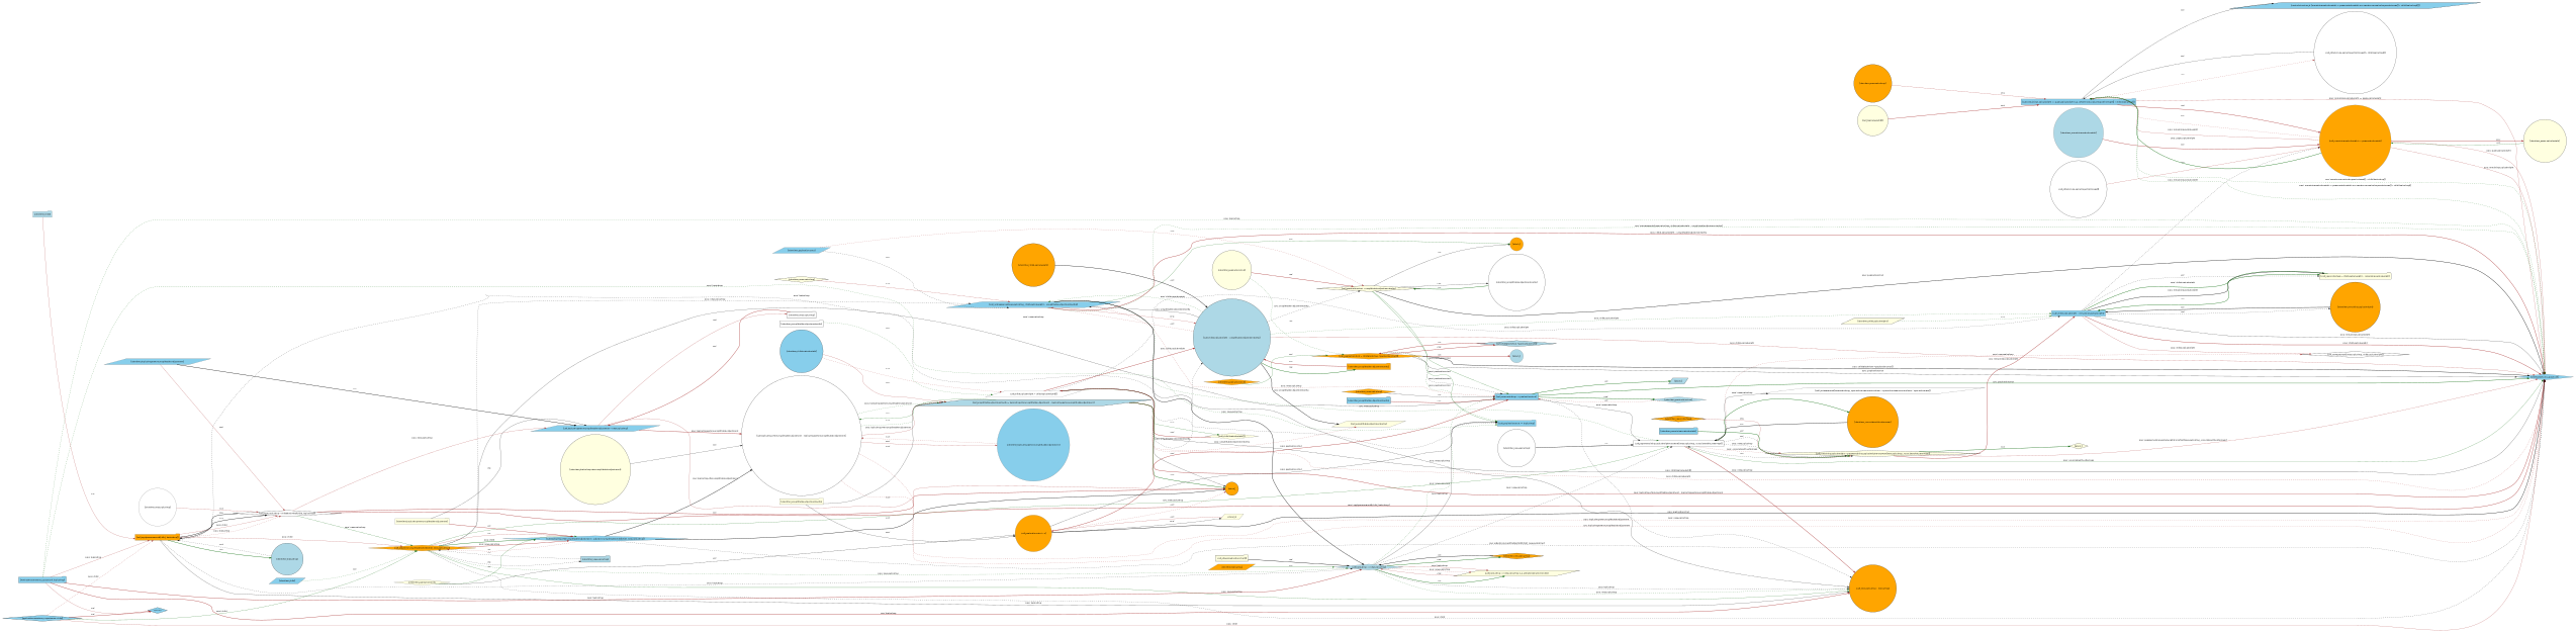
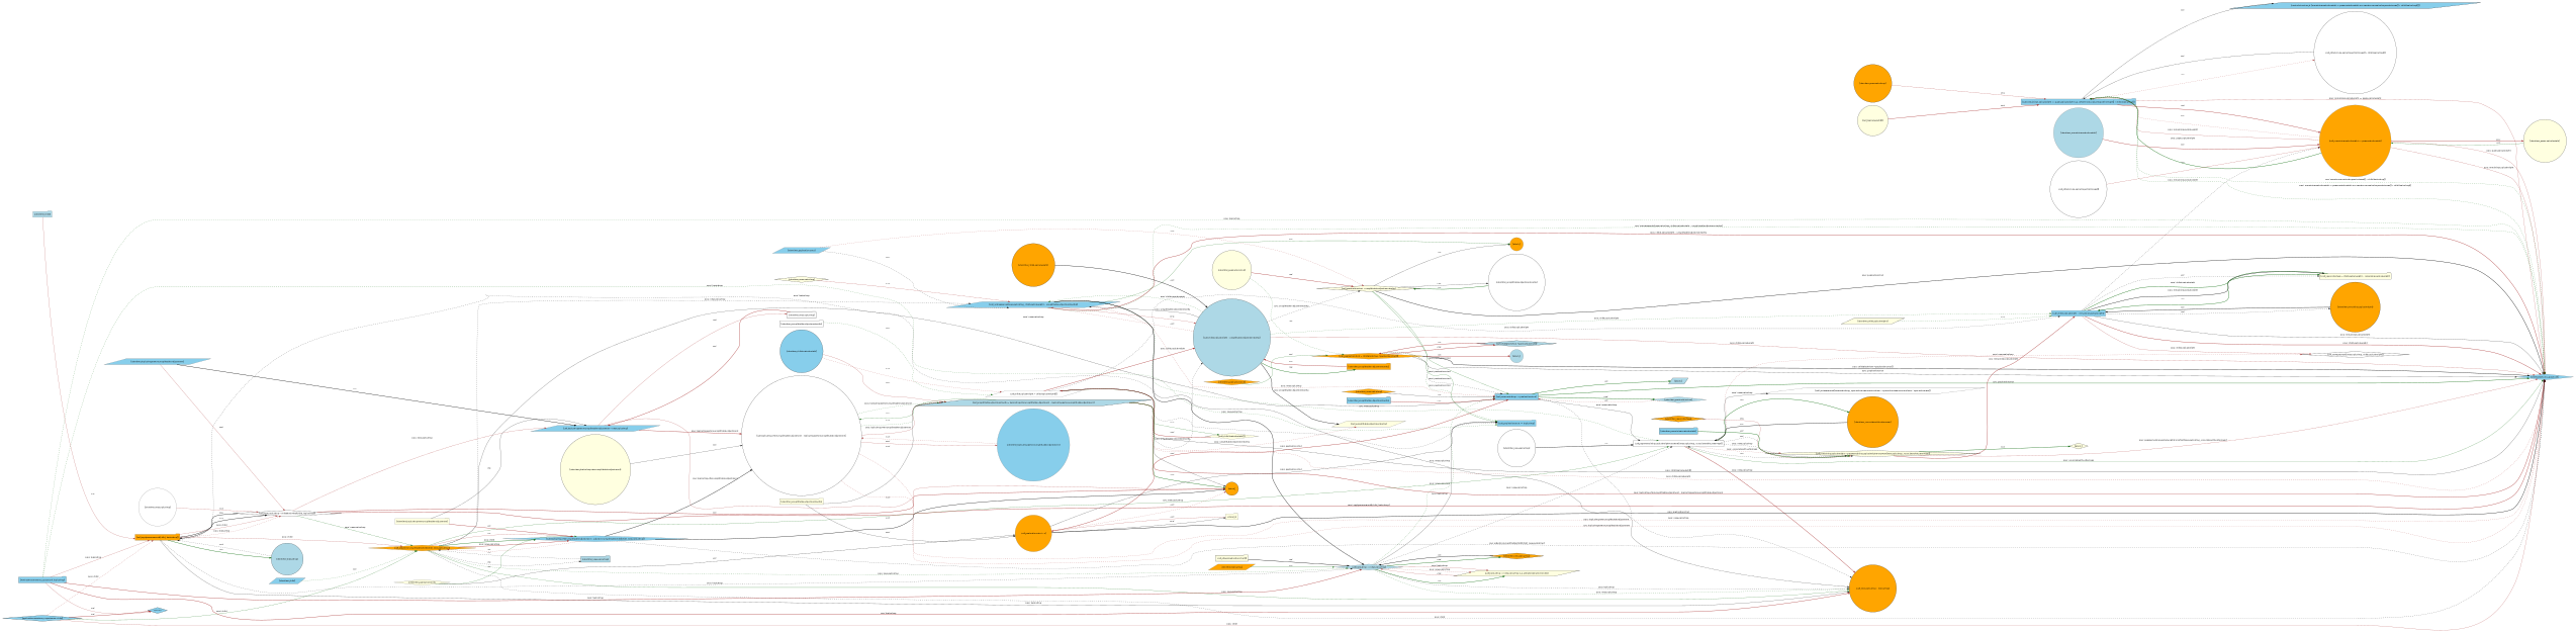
  digraph {
    fontname="Fira Sans"
    rankdir=LR
    node [color=black fillcolor=skyblue fontname="Fira Sans" shape=circle style=filled]
    edge [color=brown fontname="Fira Sans" style=solid]
    n1 [color=gray40 label="(Call,remainingLogicalHeight == pageLogicalHeight && offsetFromLogicalTopOfFirstPage() + child.logicalTop())" shape=folder]
    n2 [color=gray40 fillcolor=orange label="(Call,remainingLogicalHeight == pageLogicalHeight)"]
    n3 [label="(ControlStructure,if (remainingLogicalHeight == pageLogicalHeight && offsetFromLogicalTopOfFirstPage() + child.logicalTop()))" shape=parallelogram]
    n4 [fillcolor=white label="(Call,offsetFromLogicalTopOfFirstPage() + child.logicalTop())"]
    n5 [color=gray40 label="(MethodReturn,LayoutUnit)" shape=diamond]
    n6 [fillcolor=lightyellow label="(Identifier,pageLogicalHeight)"]
    n7 [color=gray40 label="(Call,childLogicalHeight - remainingLogicalHeight)" shape=folder]
    n8 [fillcolor=white label="(Call,setPageBreak(newLogicalTop, childLogicalHeight))" shape=diamond]
    n9 [fillcolor=orange label="(Identifier,remainingLogicalHeight)"]
    n10 [fillcolor=lightyellow label="(Call,spaceShortage = childLogicalHeight - remainingLogicalHeight)" shape=folder]
    n11 [fillcolor=lightblue label="(Call,childLogicalHeight - unsplittableAdjustmentDelta)"]
    n12 [fillcolor=lightyellow label="(Call,paginationStrut = unsplittableAdjustmentDelta)" shape=diamond]
    n13 [color=gray40 label="(Call,setPageBreak(newLogicalTop, childLogicalHeight - unsplittableAdjustmentDelta))" shape=parallelogram]
    n14 [color=gray40 fillcolor=lightyellow label="(Call,!unsplittableAdjustmentDelta)" shape=parallelogram]
    n15 [color=gray40 fillcolor=orange label="(Identifier,unsplittableAdjustmentDelta)" shape=folder]
    n16 [label="(Call,newLogicalTop += paginationStrut)" shape=folder]
    n17 [color=gray40 label="(Call,paginationStrut += logicalTop)" shape=folder]
    n18 [color=gray40 fillcolor=orange label="(Block,)"]
    n19 [fillcolor=white label="(Identifier,unsplittableAdjustmentDelta)"]
    n20 [fillcolor=white label="(Call,pageRemainingLogicalHeightForOffset(newLogicalTop, AssociateWithLatterPage))" shape=folder]
    n21 [color=gray40 fillcolor=lightblue label="(Call,logicalTop == newLogicalTop)" shape=diamond]
    n22 [fillcolor=orange label="(Call,newLogicalTop - logicalTop)"]
    n23 [color=gray40 fillcolor=white label="(Call,childLogicalHeight = child.logicalHeight())" shape=parallelogram]
    n24 [fillcolor=orange label="(Block,)"]
    n25 [color=gray40 fillcolor=lightyellow label="(Call,child.logicalHeight())" shape=diamond]
    n26 [fillcolor=lightblue label="(Call,unsplittableAdjustmentDelta = logicalTopAfterUnsplittableAdjustment - logicalTopBeforeUnsplittableAdjustment)" shape=parallelogram]
    n27 [fillcolor=white label="(Call,logicalTopAfterUnsplittableAdjustment - logicalTopBeforeUnsplittableAdjustment)"]
    n28 [color=gray40 label="(Identifier,logicalTopBeforeUnsplittableAdjustment)"]
    n29 [color=gray40 label="(Call,logicalTopAfterUnsplittableAdjustment = adjustForUnsplittableChild(child, newLogicalTop))" shape=diamond]
    n30 [color=gray40 fillcolor=orange label="(Call,adjustForUnsplittableChild(child, newLogicalTop))" shape=diamond]
    n31 [fillcolor=lightblue label="(Identifier,newLogicalTop)" shape=folder]
    n32 [fillcolor=lightyellow label="(Call,remainingLogicalHeight = pageRemainingLogicalHeightForOffset(newLogicalTop, AssociateWithLatterPage))" shape=diamond]
    n33 [fillcolor=orange label="(Identifier,AssociateWithLatterPage)"]
    n34 [color=gray40 fillcolor=white label="(Call,setPageBreak(newLogicalTop, spaceShortageInLastColumn ? spaceShortageInLastColumn : spaceShortage))" shape=parallelogram]
    n35 [color=gray40 fillcolor=lightblue label="(Identifier,paginationStrut)" shape=diamond]
    n36 [fillcolor=lightblue label="(Block,)" shape=parallelogram]
    n37 [fillcolor=lightyellow label="(Call,logicalTop == newLogicalTop && allowsPaginationStrut())" shape=parallelogram]
    n38 [fillcolor=orange label="(Identifier,newLogicalTop)" shape=diamond]
    n39 [color=gray40 fillcolor=orange label="(Call,applyBeforeBreak(child, logicalTop))" shape=folder]
    n40 [fillcolor=white label="(Call,newLogicalTop = childBlockFlow(child, logicalTop))" shape=diamond]
    n41 [fillcolor=lightblue label="(Identifier,logicalTop)"]
    n42 [color=gray40 label="(Call,logicalTopBeforeUnsplittableAdjustment = newLogicalTop)" shape=parallelogram]
    n43 [label="(MethodParameterIn,LayoutBox& child)" shape=diamond]
    1000101 [shape=diamond]
    n45 [label="(MethodParameterIn,LayoutUnit logicalTop)" shape=folder]
    n46 [fillcolor=white label="(Identifier,newLogicalTop)" shape=folder]
    n47 [fillcolor=lightyellow label="(Block,)" shape=diamond]
    n48 [color=gray40 fillcolor=orange label="(Call,paginationStrut = 0)"]
-   n49 [color=gray40 fillcolor=lightyellow label="(Literal,0)" shape=parallelogram]
+   n49 [color=gray40 fillcolor=lightyellow label="(Literal,0)" shape=folder]
    n50 [color=gray40 fillcolor=orange label="(Call,paginationStrut = childBlockFlow->paginationStrut())" shape=diamond]
    n51 [fillcolor=lightblue label="(Call,childBlockFlow->paginationStrut())" shape=diamond]
    n52 [color=gray40 fillcolor=lightblue label="(Block,)"]
    n53 [color=gray40 fillcolor=lightblue label="(Identifier,remainingLogicalHeight)"]
    n54 [fillcolor=orange label="(Identifier,childLogicalHeight)"]
    n55 [fillcolor=orange label="(Identifier,spaceShortage)" shape=diamond]
    n56 [fillcolor=white label="(Identifier,newLogicalTop)"]
    n57 [fillcolor=white label="(Call,offsetFromLogicalTopOfFirstPage())"]
    n58 [fillcolor=white label="(Identifier,unsplittableAdjustmentDelta)" shape=folder]
    n59 [fillcolor=lightyellow label="(Identifier,newLogicalTop)" shape=diamond]
    n60 [color=gray40 label="(Identifier,child)" shape=parallelogram]
    n61 [color=gray40 fillcolor=lightyellow label="(Identifier,unsplittableAdjustmentDelta)" shape=folder]
    n62 [color=gray40 fillcolor=orange label="(Identifier,newLogicalTop)" shape=diamond]
    n63 [label="(Identifier,unsplittableAdjustmentDelta)" shape=folder]
    n64 [label="(Identifier,remainingLogicalHeight)" shape=folder]
    n65 [color=gray40 fillcolor=lightyellow label="(Identifier,paginationStrut)" shape=diamond]
    n66 [fillcolor=lightyellow label="(Call,allowsPaginationStrut())" shape=folder]
    n67 [fillcolor=lightyellow label="(Identifier,logicalTopAfterUnsplittableAdjustment)"]
    n68 [color=gray40 fillcolor=lightblue label="(Identifier,child)" shape=folder]
    n69 [color=gray40 fillcolor=white label="(Identifier,newLogicalTop)"]
    n70 [fillcolor=lightyellow label="(Identifier,childLogicalHeight)" shape=parallelogram]
    n71 [color=gray40 fillcolor=lightyellow label="(Identifier,logicalTopAfterUnsplittableAdjustment)" shape=folder]
    n72 [color=gray40 label="(Identifier,paginationStrut)" shape=parallelogram]
    n73 [color=gray40 fillcolor=orange label="(Identifier,paginationStrut)" shape=diamond]
    n74 [color=gray40 label="(Identifier,logicalTopBeforeUnsplittableAdjustment)" shape=parallelogram]
    n75 [fillcolor=lightyellow label="(Identifier,paginationStrut)"]
    n76 [fillcolor=orange label="(Identifier,newLogicalTop)"]
    n77 [label="(Identifier,childLogicalHeight)"]
    n78 [color=gray40 fillcolor=orange label="(Identifier,logicalTop)" shape=parallelogram]
    n79 [fillcolor=lightyellow label="(Call,logicalHeight())"]
    n1 -> n2 [label="CFG: " style=bold]
    n1 -> n3 [color=black label="AST: "]
    n1 -> n4 [label="CFG: " style=dashed]
    n1 -> n5 [label="DDG: remainingLogicalHeight == pageLogicalHeight"]
    n1 -> n5 [color=darkgreen label="DDG: offsetFromLogicalTopOfFirstPage() + child.logicalTop()" style=dashed]
    n1 -> n5 [color=darkgreen label="DDG: remainingLogicalHeight == pageLogicalHeight && offsetFromLogicalTopOfFirstPage() + child.logicalTop()" style=dashed]
    n2 -> n1 [label="AST: " style=dashed]
    n2 -> n1 [label="DDG: remainingLogicalHeight"]
    n2 -> n1 [color=darkgreen label="DDG: pageLogicalHeight" style=bold]
    n2 -> n5 [label="DDG: pageLogicalHeight"]
    n2 -> n5 [label="DDG: remainingLogicalHeight"]
    n2 -> n6 [label="CFG: " style=bold]
    n4 -> n1 [color=black label="AST: "]
    n6 -> n2 [color=darkgreen label="AST: "]
    n7 -> n2 [color=black label="DDG: remainingLogicalHeight" style=dashed]
    n7 -> n5 [color=black label="DDG: remainingLogicalHeight"]
    n7 -> n5 [label="DDG: childLogicalHeight" style=bold]
    n7 -> n8 [label="DDG: childLogicalHeight"]
    n7 -> n9 [color=black label="CFG: " style=dashed]
    n7 -> n10 [color=black label="AST: " style=dashed]
    n7 -> n10 [color=darkgreen label="DDG: childLogicalHeight" style=bold]
    n7 -> n10 [color=black label="DDG: remainingLogicalHeight" style=bold]
    n9 -> n7 [color=black label="AST: " style=bold]
    n10 -> n7 [color=darkgreen label="CFG: " style=bold]
    n11 -> n5 [label="DDG: childLogicalHeight"]
    n11 -> n7 [color=darkgreen label="DDG: childLogicalHeight" style=dashed]
    n11 -> n12 [color=black label="DDG: unsplittableAdjustmentDelta" style=dashed]
    n11 -> n13 [label="AST: " style=dashed]
    n11 -> n13 [color=darkgreen label="DDG: childLogicalHeight" style=dashed]
    n11 -> n13 [color=black label="DDG: unsplittableAdjustmentDelta"]
    n11 -> n14 [color=black label="DDG: unsplittableAdjustmentDelta" style=bold]
    n11 -> n15 [color=darkgreen label="CFG: " style=bold]
    n12 -> n5 [color=black label="DDG: paginationStrut" style=bold]
    n12 -> n16 [color=darkgreen label="DDG: paginationStrut"]
    n12 -> n17 [color=darkgreen label="DDG: paginationStrut"]
    n12 -> n18 [color=black label="AST: "]
    n12 -> n19 [color=black label="CFG: "]
    n13 -> n5 [color=darkgreen label="DDG: setPageBreak(newLogicalTop, childLogicalHeight - unsplittableAdjustmentDelta)" style=dashed]
    n13 -> n5 [label="DDG: childLogicalHeight - unsplittableAdjustmentDelta" style=bold]
    n13 -> n11 [label="CFG: "]
    n13 -> n16 [label="DDG: newLogicalTop" style=dashed]
    n13 -> n18 [color=darkgreen label="AST: "]
    n13 -> n20 [color=darkgreen label="DDG: newLogicalTop" style=dashed]
    n13 -> n21 [color=black label="DDG: newLogicalTop" style=bold]
    n13 -> n22 [color=black label="DDG: newLogicalTop"]
    n15 -> n11 [label="AST: " style=bold]
    n16 -> n5 [color=darkgreen label="DDG: paginationStrut" style=bold]
    n16 -> n20 [color=black label="DDG: newLogicalTop"]
    n16 -> n22 [color=black label="DDG: newLogicalTop" style=dashed]
    n16 -> n35 [color=darkgreen label="CFG: " style=bold]
    n16 -> n36 [color=darkgreen label="AST: " style=bold]
    n19 -> n12 [color=darkgreen label="AST: " style=bold]
    n20 -> n5 [color=darkgreen label="DDG: AssociateWithLatterPage"]
    n20 -> n8 [label="DDG: newLogicalTop" style=dashed]
    n20 -> n22 [label="DDG: newLogicalTop" style=bold]
    n20 -> n32 [color=black label="AST: " style=dashed]
    n20 -> n32 [color=black label="DDG: newLogicalTop" style=dashed]
    n20 -> n32 [label="DDG: AssociateWithLatterPage" style=dashed]
    n20 -> n33 [color=darkgreen label="CFG: " style=bold]
    n20 -> n34 [color=black label="DDG: newLogicalTop"]
    n21 -> n16 [color=darkgreen label="DDG: newLogicalTop" style=dashed]
    n21 -> n17 [color=black label="DDG: logicalTop"]
    n21 -> n20 [color=black label="DDG: newLogicalTop" style=dashed]
    n21 -> n22 [color=darkgreen label="DDG: newLogicalTop" style=dashed]
    n21 -> n22 [color=black label="DDG: logicalTop" style=dashed]
    n21 -> n37 [color=darkgreen label="AST: " style=bold]
    n21 -> n37 [label="DDG: logicalTop"]
    n21 -> n37 [label="DDG: newLogicalTop" style=dashed]
    n21 -> n38 [color=darkgreen label="CFG: " style=bold]
    n23 -> n5 [color=black label="DDG: child.logicalHeight()"]
    n23 -> n5 [label="DDG: childLogicalHeight" style=dashed]
    n23 -> n7 [color=black label="DDG: childLogicalHeight" style=dashed]
    n23 -> n11 [label="DDG: childLogicalHeight" style=bold]
    n23 -> n24 [color=black label="AST: "]
    n23 -> n25 [color=darkgreen label="CFG: "]
    n25 -> n23 [label="AST: " style=bold]
    n26 -> n5 [label="DDG: logicalTopAfterUnsplittableAdjustment - logicalTopBeforeUnsplittableAdjustment" style=bold]
    n26 -> n11 [color=black label="DDG: unsplittableAdjustmentDelta" style=dashed]
    n26 -> n14 [label="DDG: unsplittableAdjustmentDelta" style=dashed]
    n26 -> n24 [color=darkgreen label="AST: " style=bold]
    n26 -> n27 [color=darkgreen label="CFG: "]
    n27 -> n5 [label="DDG: logicalTopAfterUnsplittableAdjustment" style=dashed]
    n27 -> n5 [label="DDG: logicalTopBeforeUnsplittableAdjustment" style=dashed]
    n27 -> n26 [color=darkgreen label="AST: " style=dashed]
    n27 -> n26 [label="DDG: logicalTopAfterUnsplittableAdjustment"]
    n27 -> n26 [color=darkgreen label="DDG: logicalTopBeforeUnsplittableAdjustment" style=dashed]
    n27 -> n28 [label="CFG: "]
    n28 -> n27 [label="AST: " style=dashed]
    n29 -> n5 [color=black label="DDG: adjustForUnsplittableChild(child, newLogicalTop)" style=dashed]
    n29 -> n24 [color=black label="AST: " style=bold]
    n29 -> n27 [color=black label="DDG: logicalTopAfterUnsplittableAdjustment" style=bold]
    n29 -> n30 [label="CFG: " style=dashed]
    n30 -> n5 [color=black label="DDG: child" style=dashed]
    n30 -> n13 [color=black label="DDG: newLogicalTop" style=dashed]
    n30 -> n16 [color=black label="DDG: newLogicalTop"]
    n30 -> n20 [color=darkgreen label="DDG: newLogicalTop"]
    n30 -> n21 [color=darkgreen label="DDG: newLogicalTop" style=dashed]
    n30 -> n22 [color=darkgreen label="DDG: newLogicalTop"]
    n30 -> n29 [label="AST: "]
    n30 -> n29 [color=darkgreen label="DDG: child" style=bold]
    n30 -> n29 [label="DDG: newLogicalTop" style=bold]
    n30 -> n31 [color=black label="CFG: " style=dashed]
    n31 -> n30 [color=black label="AST: " style=dashed]
    n32 -> n5 [label="DDG: pageRemainingLogicalHeightForOffset(newLogicalTop, AssociateWithLatterPage)"]
    n32 -> n7 [label="DDG: remainingLogicalHeight" style=bold]
    n32 -> n20 [color=black label="CFG: " style=dashed]
    n32 -> n47 [color=darkgreen label="AST: " style=bold]
    n33 -> n20 [color=black label="AST: " style=bold]
    n35 -> n16 [label="AST: " style=dashed]
    n37 -> n21 [label="CFG: "]
    n38 -> n21 [color=black label="AST: " style=bold]
    n39 -> n17 [color=black label="DDG: logicalTop" style=dashed]
    n39 -> n21 [color=black label="DDG: logicalTop" style=dashed]
    n39 -> n22 [color=black label="DDG: logicalTop"]
    n39 -> n30 [label="DDG: child"]
    n39 -> n40 [color=black label="AST: " style=bold]
    n39 -> n40 [label="DDG: child"]
    n39 -> n40 [label="DDG: logicalTop" style=dashed]
    n39 -> n41 [color=darkgreen label="CFG: " style=bold]
    n40 -> n5 [label="DDG: applyBeforeBreak(child, logicalTop)" style=bold]
    n40 -> n24 [label="AST: " style=bold]
    n40 -> n30 [color=darkgreen label="DDG: newLogicalTop"]
    n40 -> n39 [color=black label="CFG: " style=bold]
    n40 -> n42 [label="DDG: newLogicalTop"]
    n41 -> n39 [color=black label="AST: " style=dashed]
    n42 -> n24 [label="AST: "]
    n42 -> n27 [label="DDG: logicalTopBeforeUnsplittableAdjustment" style=bold]
    n42 -> n46 [label="CFG: "]
    n43 -> n5 [label="DDG: child"]
    n43 -> n30 [color=darkgreen label="DDG: child"]
    n43 -> n39 [label="DDG: child" style=dashed]
    n43 -> 1000101 [label="AST: " style=bold]
    n45 -> n5 [color=darkgreen label="DDG: logicalTop" style=dashed]
    n45 -> n17 [color=darkgreen label="DDG: logicalTop" style=dashed]
    n45 -> n21 [label="DDG: logicalTop" style=bold]
    n45 -> n22 [label="DDG: logicalTop" style=bold]
    n45 -> n39 [label="DDG: logicalTop"]
    n45 -> 1000101 [label="AST: "]
    n46 -> n42 [label="AST: " style=bold]
    n48 -> n5 [color=black label="DDG: paginationStrut" style=bold]
    n48 -> n16 [label="DDG: paginationStrut" style=bold]
    n48 -> n17 [color=black label="DDG: paginationStrut"]
    n48 -> n24 [label="AST: " style=dashed]
    n48 -> n49 [color=black label="CFG: "]
    n49 -> n48 [label="AST: "]
    n50 -> n5 [color=black label="DDG: childBlockFlow->paginationStrut()" style=bold]
    n50 -> n5 [color=black label="DDG: paginationStrut"]
    n50 -> n16 [color=black label="DDG: paginationStrut" style=dashed]
    n50 -> n17 [color=darkgreen label="DDG: paginationStrut" style=dashed]
    n50 -> n51 [label="CFG: " style=bold]
    n50 -> n52 [label="AST: " style=bold]
    n51 -> n50 [label="AST: " style=bold]
    n53 -> n2 [label="AST: " style=bold]
    n54 -> n11 [color=black label="AST: " style=bold]
    n55 -> n32 [label="CFG: "]
    n56 -> n20 [color=black label="AST: " style=bold]
    n57 -> n2 [label="CFG: "]
    n58 -> n23 [color=darkgreen label="CFG: " style=dashed]
    n59 -> n13 [label="AST: "]
    n60 -> n30 [color=darkgreen label="AST: " style=dashed]
    n61 -> n26 [color=black label="AST: "]
    n61 -> n48 [color=black label="CFG: "]
    n62 -> n16 [color=black label="AST: "]
    n63 -> n16 [label="CFG: " style=bold]
    n64 -> n32 [color=darkgreen label="AST: " style=bold]
    n65 -> n29 [color=darkgreen label="CFG: "]
    n65 -> n48 [color=black label="AST: "]
    n66 -> n21 [color=black label="CFG: " style=bold]
    n67 -> n27 [color=black label="AST: "]
    n68 -> n39 [label="AST: "]
    n69 -> n40 [label="AST: "]
    n70 -> n7 [color=darkgreen label="AST: " style=dashed]
    n71 -> n29 [label="AST: " style=bold]
    n71 -> n42 [color=black label="CFG: "]
    n72 -> n12 [label="AST: " style=dashed]
    n72 -> n13 [color=black label="CFG: " style=dashed]
    n73 -> n50 [color=darkgreen label="AST: "]
    n74 -> n40 [label="CFG: "]
    n74 -> n42 [color=black label="AST: " style=bold]
    n75 -> n12 [label="CFG: " style=bold]
    n75 -> n50 [color=darkgreen label="CFG: " style=dashed]
    n76 -> n1 [label="CFG: "]
    n77 -> n23 [label="AST: " style=dashed]
    n77 -> n26 [label="CFG: "]
    n78 -> n21 [color=darkgreen label="AST: "]
    n79 -> n1 [label="CFG: " style=bold]
  }
